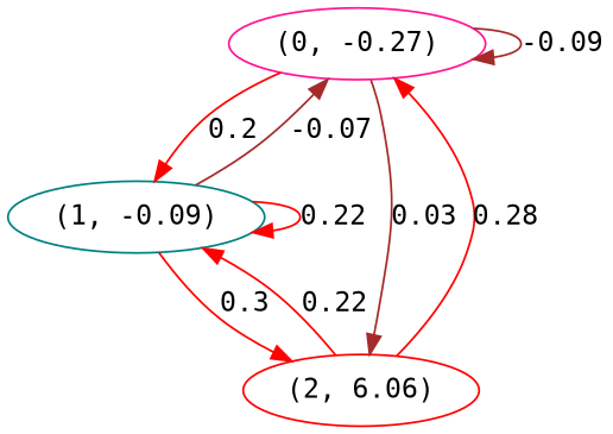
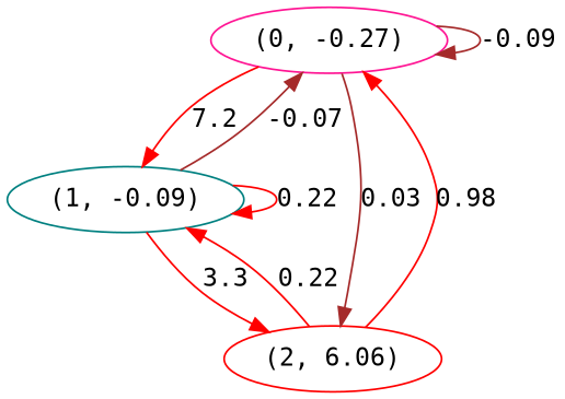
  digraph {
    fontname="DejaVu Sans Mono"
    node [fontname="DejaVu Sans Mono"]
    edge [color=red fontname="DejaVu Sans Mono"]
    n1 [color=deeppink label="(0, -0.27)"]
    n2 [color=teal label="(1, -0.09)"]
    n3 [color=red label="(2, 6.06)"]
    n1 -> n1 [color=brown label=-0.09]
-   n1 -> n2 [label=0.2]
+   n1 -> n2 [label=7.2]
    n1 -> n3 [color=brown label=0.03]
    n2 -> n1 [color=brown label=-0.07]
    n2 -> n2 [label=0.22]
-   n2 -> n3 [label=0.3]
-   n3 -> n1 [label=0.28]
+   n2 -> n3 [label=3.3]
+   n3 -> n1 [label=0.98]
    n3 -> n2 [label=0.22]
  }
